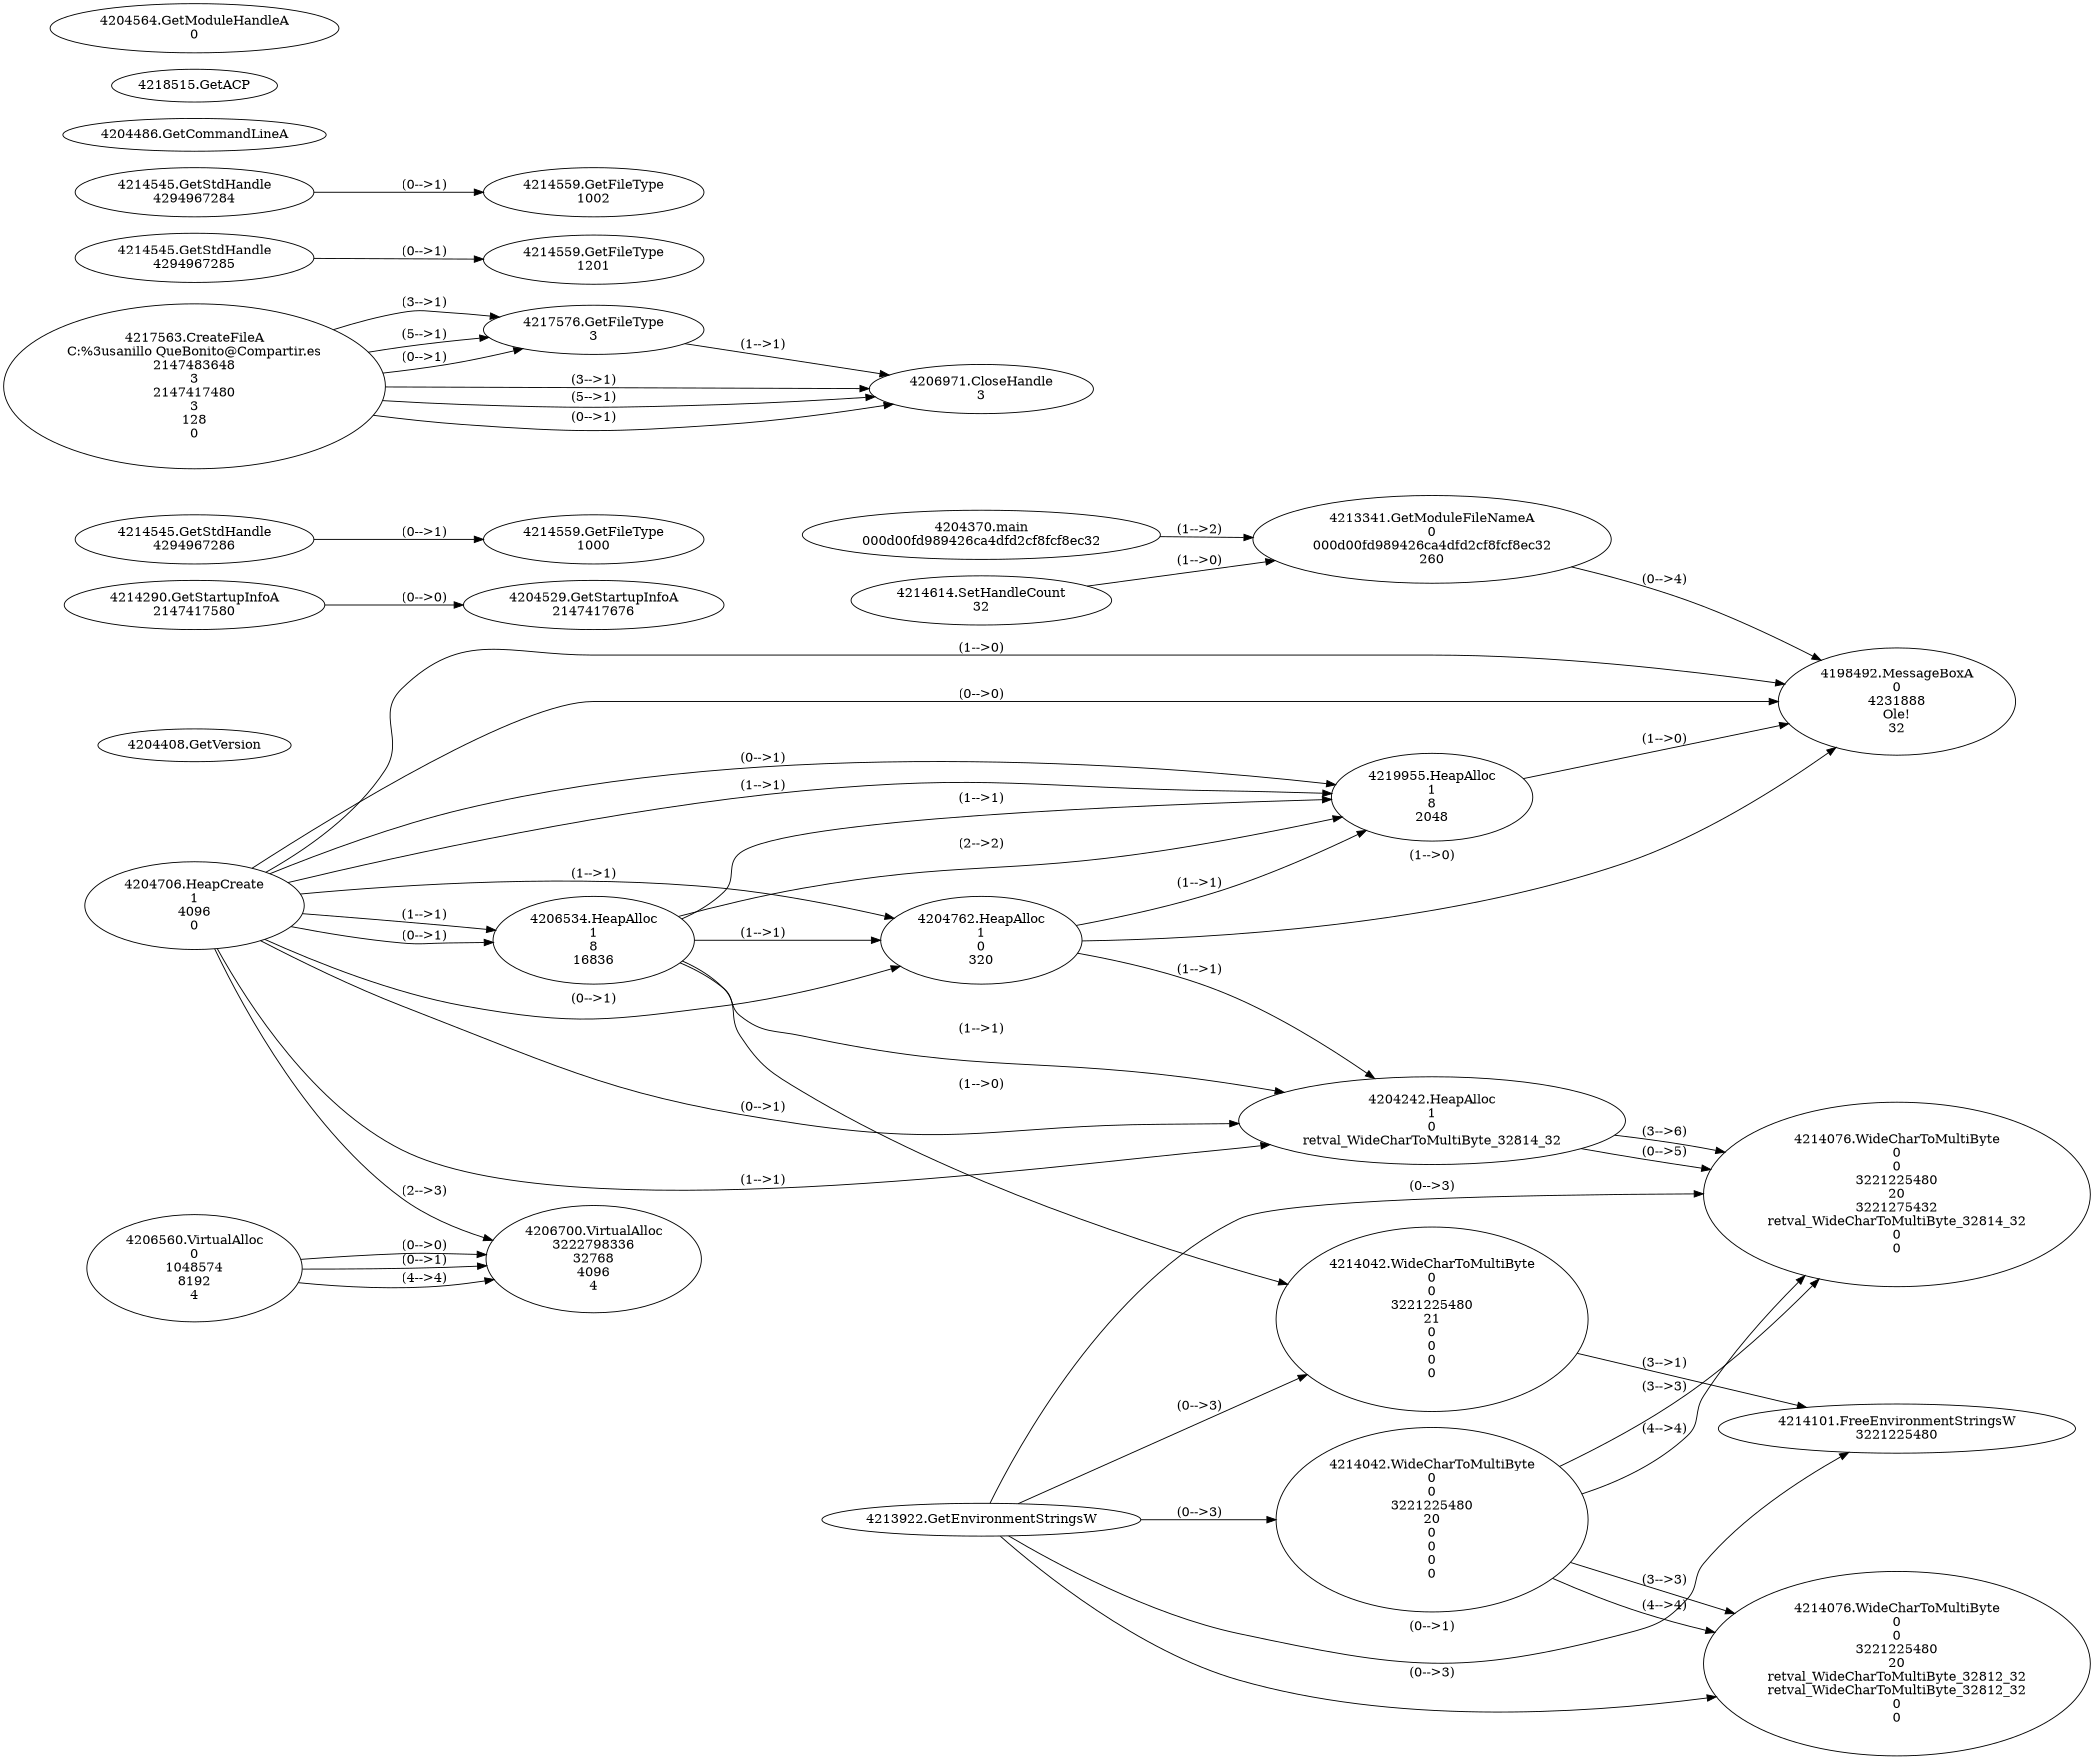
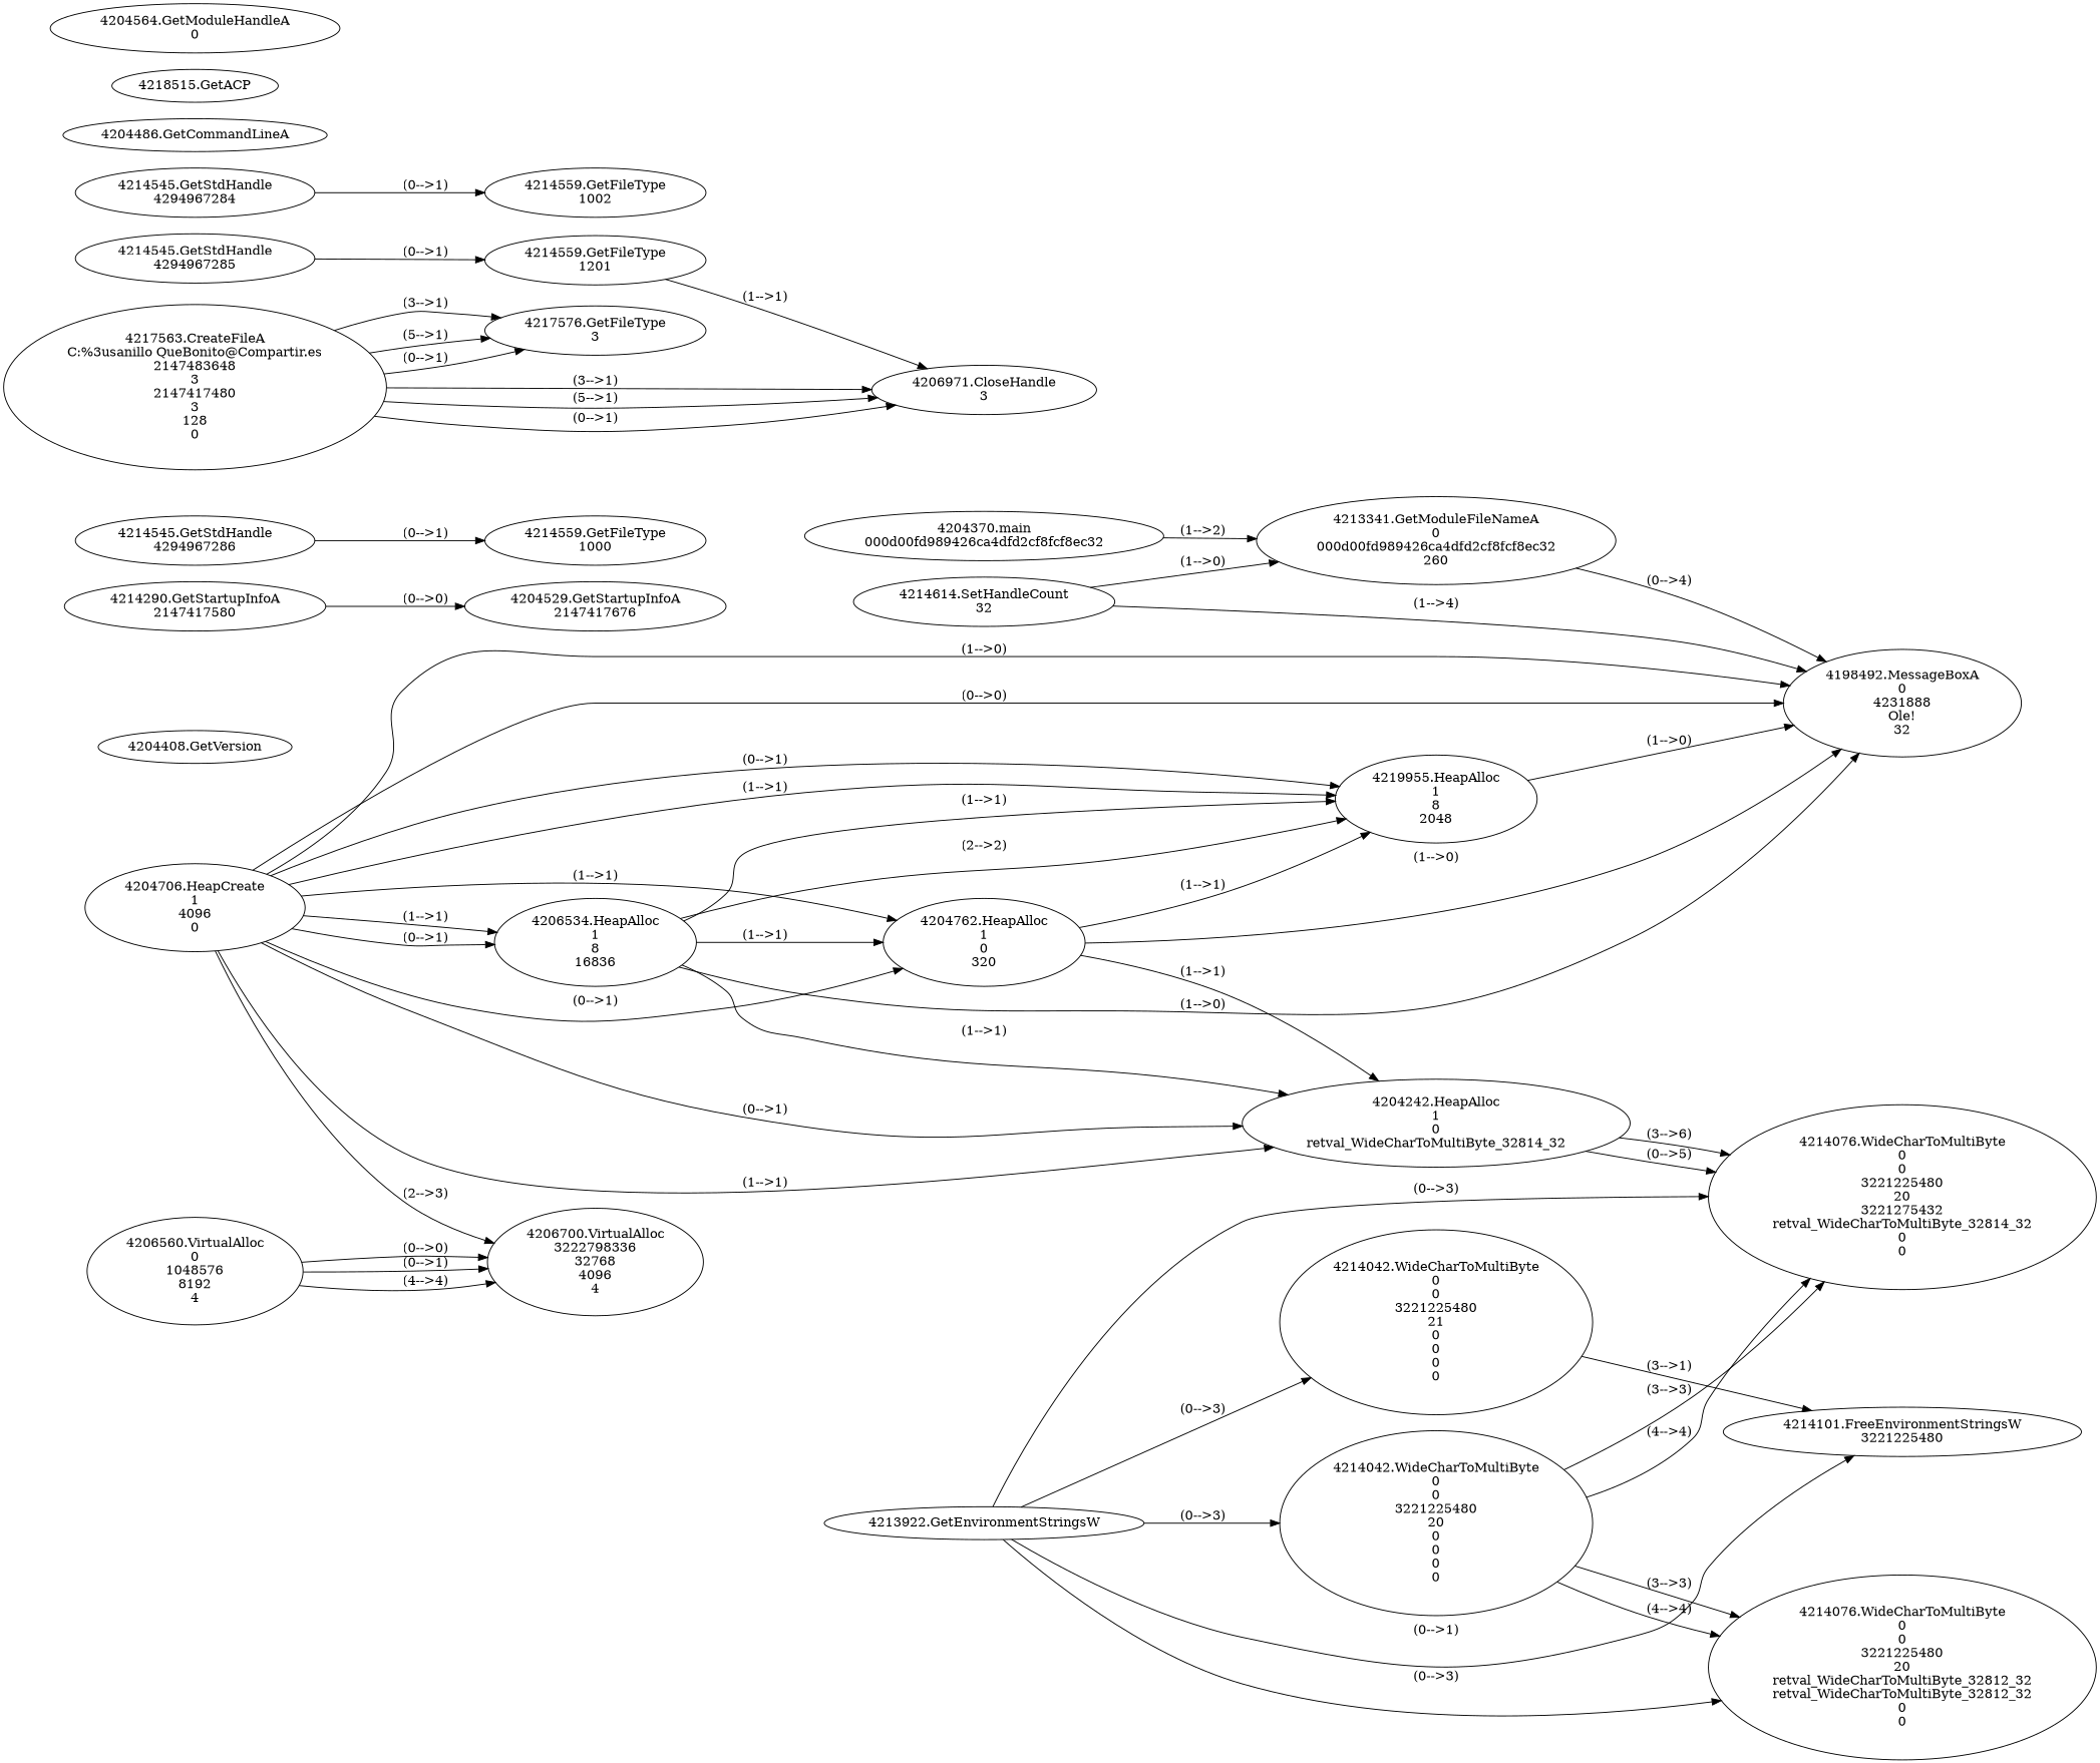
  digraph {
    rankdir=LR
    n1 [label="4204370.main\n000d00fd989426ca4dfd2cf8fcf8ec32"]
    n2 [label="4213341.GetModuleFileNameA\n0\n000d00fd989426ca4dfd2cf8fcf8ec32\n260"]
    n3 [label="4198492.MessageBoxA\n0\n4231888\nOle!\n32"]
    n4 [label="4204408.GetVersion\n"]
    n5 [label="4204706.HeapCreate\n1\n4096\n0"]
    n6 [label="4204762.HeapAlloc\n1\n0\n320"]
    n7 [label="4206534.HeapAlloc\n1\n8\n16836"]
    n8 [label="4206700.VirtualAlloc\n3222798336\n32768\n4096\n4"]
    n9 [label="4219955.HeapAlloc\n1\n8\n2048"]
    n10 [label="4204242.HeapAlloc\n1\n0\nretval_WideCharToMultiByte_32814_32"]
    n11 [label="4214076.WideCharToMultiByte\n0\n0\n3221225480\n20\n3221275432\nretval_WideCharToMultiByte_32814_32\n0\n0"]
-   n12 [label="4206560.VirtualAlloc\n0\n1048574\n8192\n4"]
+   n12 [label="4206560.VirtualAlloc\n0\n1048576\n8192\n4"]
    n13 [label="4214290.GetStartupInfoA\n2147417580"]
    n14 [label="4204529.GetStartupInfoA\n2147417676"]
    n15 [label="4214545.GetStdHandle\n4294967286"]
    n16 [label="4214559.GetFileType\n1000"]
    n17 [label="4214545.GetStdHandle\n4294967285"]
    n18 [label="4214559.GetFileType\n1201"]
    n19 [label="4214545.GetStdHandle\n4294967284"]
    n20 [label="4214559.GetFileType\n1002"]
    n21 [label="4214614.SetHandleCount\n32"]
    n22 [label="4204486.GetCommandLineA\n"]
    n23 [label="4213922.GetEnvironmentStringsW\n"]
    n24 [label="4214042.WideCharToMultiByte\n0\n0\n3221225480\n21\n0\n0\n0\n0"]
    n25 [label="4214101.FreeEnvironmentStringsW\n3221225480"]
    n26 [label="4214042.WideCharToMultiByte\n0\n0\n3221225480\n20\n0\n0\n0\n0"]
    n27 [label="4214076.WideCharToMultiByte\n0\n0\n3221225480\n20\nretval_WideCharToMultiByte_32812_32\nretval_WideCharToMultiByte_32812_32\n0\n0"]
    n28 [label="4218515.GetACP\n"]
    n29 [label="4204564.GetModuleHandleA\n0"]
    n30 [label="4217563.CreateFileA\nC:\Gusanillo QueBonito@Compartir.es\n2147483648\n3\n2147417480\n3\n128\n0"]
    n31 [label="4217576.GetFileType\n3"]
    n32 [label="4206971.CloseHandle\n3"]
    n1 -> n2 [label="(1-->2)"]
    n2 -> n3 [label="(0-->4)"]
    n5 -> n3 [label="(1-->0)"]
    n5 -> n3 [label="(0-->0)"]
    n5 -> n6 [label="(1-->1)"]
    n5 -> n6 [label="(0-->1)"]
    n5 -> n7 [label="(1-->1)"]
    n5 -> n7 [label="(0-->1)"]
    n5 -> n8 [label="(2-->3)"]
    n5 -> n9 [label="(1-->1)"]
    n5 -> n9 [label="(0-->1)"]
    n5 -> n10 [label="(1-->1)"]
    n5 -> n10 [label="(0-->1)"]
    n6 -> n3 [label="(1-->0)"]
    n6 -> n9 [label="(1-->1)"]
    n6 -> n10 [label="(1-->1)"]
-   n7 -> n24 [label="(1-->0)"]
+   n7 -> n3 [label="(1-->0)"]
    n7 -> n6 [label="(1-->1)"]
    n7 -> n9 [label="(1-->1)"]
    n7 -> n9 [label="(2-->2)"]
    n7 -> n10 [label="(1-->1)"]
    n9 -> n3 [label="(1-->0)"]
    n10 -> n11 [label="(0-->5)"]
    n10 -> n11 [label="(3-->6)"]
    n12 -> n8 [label="(0-->1)"]
    n12 -> n8 [label="(4-->4)"]
    n12 -> n8 [label="(0-->0)"]
    n13 -> n14 [label="(0-->0)"]
    n15 -> n16 [label="(0-->1)"]
    n17 -> n18 [label="(0-->1)"]
    n19 -> n20 [label="(0-->1)"]
    n21 -> n2 [label="(1-->0)"]
+   n21 -> n3 [label="(1-->4)"]
    n23 -> n11 [label="(0-->3)"]
    n23 -> n24 [label="(0-->3)"]
    n23 -> n25 [label="(0-->1)"]
    n23 -> n26 [label="(0-->3)"]
    n23 -> n27 [label="(0-->3)"]
    n24 -> n25 [label="(3-->1)"]
    n26 -> n11 [label="(3-->3)"]
    n26 -> n11 [label="(4-->4)"]
    n26 -> n27 [label="(3-->3)"]
    n26 -> n27 [label="(4-->4)"]
    n30 -> n31 [label="(3-->1)"]
    n30 -> n31 [label="(5-->1)"]
    n30 -> n31 [label="(0-->1)"]
    n30 -> n32 [label="(3-->1)"]
    n30 -> n32 [label="(5-->1)"]
    n30 -> n32 [label="(0-->1)"]
-   n31 -> n32 [label="(1-->1)"]
+   n18 -> n32 [label="(1-->1)"]
  }
